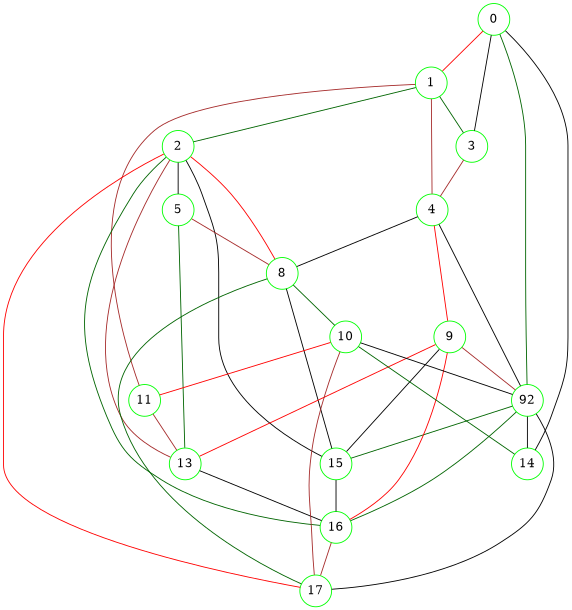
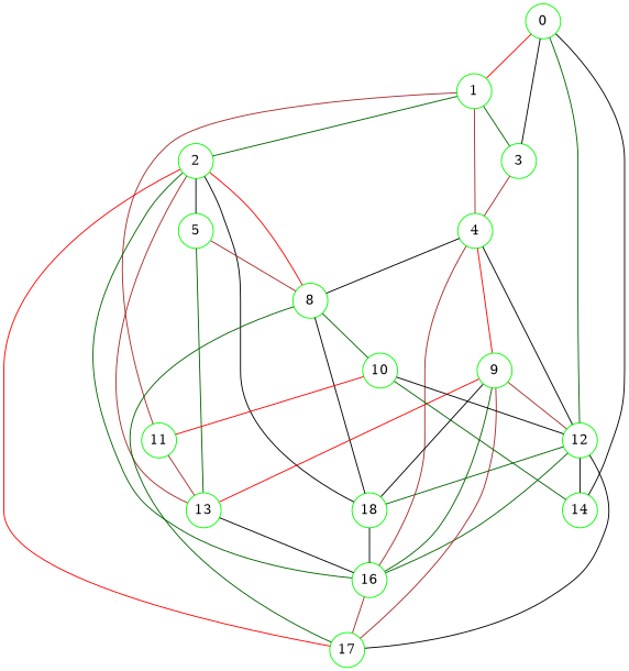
  graph {
    node [color=green fillcolor=white fixedsize=true shape=circle style=filled]
    edge [color=black]
    0
    1
-   12 [label=92]
+   12
    14
    3
    2
    11
    4
    16
    17
-   15
+   15 [label=18]
    5
    8
    13
    9
    10
    0 -- 1 [color=red]
    0 -- 12 [color=darkgreen]
    0 -- 14
    0 -- 3
    1 -- 3 [color=darkgreen]
    1 -- 2 [color=darkgreen]
    1 -- 11 [color=brown]
    1 -- 4 [color=brown]
    12 -- 14
    12 -- 16 [color=darkgreen]
    12 -- 17
    12 -- 15 [color=darkgreen]
    3 -- 4 [color=brown]
    2 -- 16 [color=darkgreen]
    2 -- 17 [color=red]
    2 -- 15
    2 -- 5
    2 -- 8 [color=red]
    2 -- 13 [color=brown]
    11 -- 13 [color=brown]
    4 -- 12
+   4 -- 16 [color=brown]
    4 -- 8
    4 -- 9 [color=red]
    16 -- 17 [color=brown]
    15 -- 16
    5 -- 8 [color=brown]
    5 -- 13 [color=darkgreen]
    8 -- 17 [color=darkgreen]
    8 -- 15
    8 -- 10 [color=darkgreen]
    13 -- 16
    9 -- 12 [color=brown]
-   9 -- 16 [color=red]
-   10 -- 17 [color=brown]
+   9 -- 16 [color=darkgreen]
+   9 -- 17 [color=brown]
    9 -- 15
    9 -- 13 [color=red]
    10 -- 12
    10 -- 14 [color=darkgreen]
    10 -- 11 [color=red]
  }
